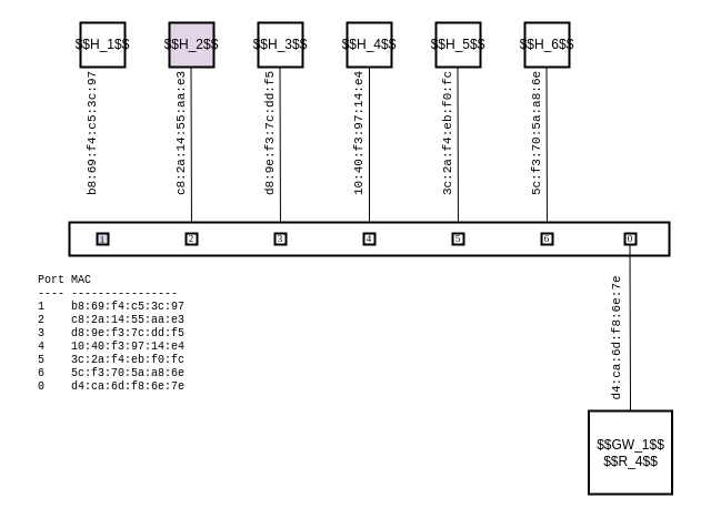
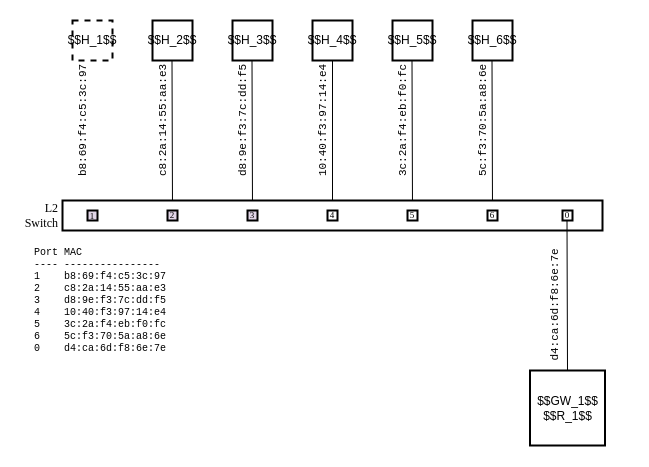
  <mxCell id="0" />
  <mxCell id="1" parent="0" />
- <mxCell id="2" value="$$H_1$$" style="whiteSpace=wrap;html=1;aspect=fixed;strokeWidth=2;" parent="1" vertex="1"><mxGeometry x="72" y="20" width="40" height="40" as="geometry" /></mxCell>
- <mxCell id="3" value="$$H_2$$" style="whiteSpace=wrap;html=1;aspect=fixed;strokeWidth=2;fillColor=#e1d5e7;" parent="1" vertex="1"><mxGeometry x="152" y="20" width="40" height="40" as="geometry" /></mxCell>
+ <mxCell id="2" value="$$H_1$$" style="whiteSpace=wrap;html=1;aspect=fixed;strokeWidth=2;dashed=1;" parent="1" vertex="1"><mxGeometry x="72" y="20" width="40" height="40" as="geometry" /></mxCell>
+ <mxCell id="3" value="$$H_2$$" style="whiteSpace=wrap;html=1;aspect=fixed;strokeWidth=2;" parent="1" vertex="1"><mxGeometry x="152" y="20" width="40" height="40" as="geometry" /></mxCell>
  <mxCell id="4" value="$$H_3$$" style="whiteSpace=wrap;html=1;aspect=fixed;strokeWidth=2;" parent="1" vertex="1"><mxGeometry x="232" y="20" width="40" height="40" as="geometry" /></mxCell>
  <mxCell id="5" value="$$H_4$$" style="whiteSpace=wrap;html=1;aspect=fixed;strokeWidth=2;" parent="1" vertex="1"><mxGeometry x="312" y="20" width="40" height="40" as="geometry" /></mxCell>
  <mxCell id="6" value="$$H_5$$" style="whiteSpace=wrap;html=1;aspect=fixed;strokeWidth=2;" parent="1" vertex="1"><mxGeometry x="392" y="20" width="40" height="40" as="geometry" /></mxCell>
  <mxCell id="7" value="$$H_6$$" style="whiteSpace=wrap;html=1;aspect=fixed;strokeWidth=2;" parent="1" vertex="1"><mxGeometry x="472" y="20" width="40" height="40" as="geometry" /></mxCell>
  <mxCell id="8" value="" style="endArrow=none;html=1;strokeWidth=1;entryX=0.5;entryY=1;entryDx=0;entryDy=0;exitX=0.5;exitY=0;exitDx=0;exitDy=0;" parent="1" source="22" edge="1"><mxGeometry width="50" height="50" relative="1" as="geometry"><mxPoint x="172" y="100" as="sourcePoint" /><mxPoint x="171.5" y="60" as="targetPoint" /></mxGeometry></mxCell>
  <mxCell id="9" value="" style="endArrow=none;html=1;strokeWidth=1;entryX=0.5;entryY=1;entryDx=0;entryDy=0;exitX=0.5;exitY=0;exitDx=0;exitDy=0;" parent="1" source="23" edge="1"><mxGeometry width="50" height="50" relative="1" as="geometry"><mxPoint x="252" y="100" as="sourcePoint" /><mxPoint x="251.5" y="60" as="targetPoint" /></mxGeometry></mxCell>
  <mxCell id="10" value="" style="endArrow=none;html=1;strokeWidth=1;entryX=0.5;entryY=1;entryDx=0;entryDy=0;exitX=0.5;exitY=0;exitDx=0;exitDy=0;" parent="1" source="24" edge="1"><mxGeometry width="50" height="50" relative="1" as="geometry"><mxPoint x="332.5" y="100" as="sourcePoint" /><mxPoint x="332" y="60" as="targetPoint" /></mxGeometry></mxCell>
  <mxCell id="11" value="" style="endArrow=none;html=1;strokeWidth=1;entryX=0.5;entryY=1;entryDx=0;entryDy=0;exitX=0.5;exitY=0;exitDx=0;exitDy=0;" parent="1" source="25" edge="1"><mxGeometry width="50" height="50" relative="1" as="geometry"><mxPoint x="412" y="100" as="sourcePoint" /><mxPoint x="411.5" y="60" as="targetPoint" /></mxGeometry></mxCell>
  <mxCell id="12" value="" style="endArrow=none;html=1;strokeWidth=1;entryX=0.5;entryY=1;entryDx=0;entryDy=0;exitX=0.5;exitY=0;exitDx=0;exitDy=0;" parent="1" source="26" edge="1"><mxGeometry width="50" height="50" relative="1" as="geometry"><mxPoint x="492" y="100" as="sourcePoint" /><mxPoint x="491.5" y="60" as="targetPoint" /></mxGeometry></mxCell>
  <mxCell id="13" value="&lt;p class=&quot;p1&quot; style=&quot;margin: 0px ; font-stretch: normal ; line-height: normal ; font-size: 11px&quot;&gt;&lt;span class=&quot;s1&quot; style=&quot;background-color: rgb(255 , 255 , 255)&quot;&gt;&lt;font face=&quot;Courier New&quot;&gt;b8:69:f4:c5:3c:97&lt;/font&gt;&lt;/span&gt;&lt;/p&gt;" style="text;html=1;strokeColor=none;fillColor=none;align=center;verticalAlign=middle;whiteSpace=wrap;rounded=0;rotation=-90;" parent="1" vertex="1"><mxGeometry x="62" y="110" width="40" height="20" as="geometry" /></mxCell>
  <mxCell id="14" value="&lt;p class=&quot;p1&quot; style=&quot;margin: 0px ; font-stretch: normal ; line-height: normal ; font-size: 11px&quot;&gt;&lt;span class=&quot;s1&quot; style=&quot;background-color: rgb(255 , 255 , 255)&quot;&gt;&lt;font face=&quot;Courier New&quot;&gt;c8:2a:14:55:aa:e3&lt;/font&gt;&lt;/span&gt;&lt;/p&gt;" style="text;html=1;strokeColor=none;fillColor=none;align=center;verticalAlign=middle;whiteSpace=wrap;rounded=0;rotation=-90;" parent="1" vertex="1"><mxGeometry x="142" y="110" width="40" height="20" as="geometry" /></mxCell>
  <mxCell id="15" value="&lt;p class=&quot;p1&quot; style=&quot;margin: 0px ; font-stretch: normal ; line-height: normal ; font-size: 11px&quot;&gt;&lt;span class=&quot;s1&quot; style=&quot;background-color: rgb(255 , 255 , 255)&quot;&gt;&lt;font face=&quot;Courier New&quot;&gt;d8:9e:f3:7c:dd:f5&lt;/font&gt;&lt;/span&gt;&lt;/p&gt;" style="text;html=1;strokeColor=none;fillColor=none;align=center;verticalAlign=middle;whiteSpace=wrap;rounded=0;rotation=-90;" parent="1" vertex="1"><mxGeometry x="222" y="110" width="40" height="20" as="geometry" /></mxCell>
  <mxCell id="16" value="&lt;p class=&quot;p1&quot; style=&quot;margin: 0px ; font-stretch: normal ; line-height: normal ; font-size: 11px&quot;&gt;&lt;span class=&quot;s1&quot; style=&quot;background-color: rgb(255 , 255 , 255)&quot;&gt;&lt;font face=&quot;Courier New&quot;&gt;10:40:f3:97:14:e4&lt;/font&gt;&lt;/span&gt;&lt;/p&gt;" style="text;html=1;strokeColor=none;fillColor=none;align=center;verticalAlign=middle;whiteSpace=wrap;rounded=0;rotation=-90;" parent="1" vertex="1"><mxGeometry x="302" y="110" width="40" height="20" as="geometry" /></mxCell>
  <mxCell id="17" value="&lt;p class=&quot;p1&quot; style=&quot;margin: 0px ; font-stretch: normal ; line-height: normal ; font-size: 11px&quot;&gt;&lt;span class=&quot;s1&quot; style=&quot;background-color: rgb(255 , 255 , 255)&quot;&gt;&lt;font face=&quot;Courier New&quot;&gt;3c:2a:f4:eb:f0:fc&lt;/font&gt;&lt;/span&gt;&lt;/p&gt;" style="text;html=1;strokeColor=none;fillColor=none;align=center;verticalAlign=middle;whiteSpace=wrap;rounded=0;rotation=-90;" parent="1" vertex="1"><mxGeometry x="382" y="110" width="40" height="20" as="geometry" /></mxCell>
  <mxCell id="18" value="&lt;p class=&quot;p1&quot; style=&quot;margin: 0px ; font-stretch: normal ; line-height: normal ; font-size: 11px&quot;&gt;&lt;span style=&quot;font-family: &amp;#34;courier new&amp;#34; ; background-color: rgb(255 , 255 , 255)&quot;&gt;5c:f3:70:5a:a8:6e&lt;/span&gt;&lt;/p&gt;" style="text;html=1;strokeColor=none;fillColor=none;align=center;verticalAlign=middle;whiteSpace=wrap;rounded=0;rotation=-90;" parent="1" vertex="1"><mxGeometry x="462" y="110" width="40" height="20" as="geometry" /></mxCell>
  <mxCell id="19" value="&lt;font style=&quot;font-size: 10px&quot;&gt;&lt;font style=&quot;font-size: 10px&quot;&gt;Port MAC&lt;br&gt;---- ----------------&lt;br&gt;1&amp;nbsp; &amp;nbsp;&amp;nbsp;&lt;/font&gt;&lt;span style=&quot;text-align: center&quot;&gt;b8:69:f4:c5:3c:97&lt;/span&gt;&lt;font style=&quot;font-size: 10px&quot;&gt;&lt;br&gt;2&amp;nbsp; &amp;nbsp;&amp;nbsp;&lt;/font&gt;&lt;span style=&quot;text-align: center&quot;&gt;c8:2a:14:55:aa:e3&lt;/span&gt;&lt;font style=&quot;font-size: 10px&quot;&gt;&lt;br&gt;3&amp;nbsp; &amp;nbsp;&amp;nbsp;&lt;/font&gt;&lt;span style=&quot;text-align: center&quot;&gt;d8:9e:f3:7c:dd:f5&lt;/span&gt;&lt;font style=&quot;font-size: 10px&quot;&gt;&lt;br&gt;4&amp;nbsp; &amp;nbsp;&amp;nbsp;&lt;/font&gt;&lt;span style=&quot;text-align: center&quot;&gt;10:40:f3:97:14:e4&lt;/span&gt;&lt;font style=&quot;font-size: 10px&quot;&gt;&lt;br&gt;5&amp;nbsp; &amp;nbsp;&amp;nbsp;&lt;/font&gt;&lt;span style=&quot;text-align: center&quot;&gt;3c:2a:f4:eb:f0:fc&lt;/span&gt;&lt;font style=&quot;font-size: 10px&quot;&gt;&lt;br&gt;6&amp;nbsp; &amp;nbsp;&amp;nbsp;&lt;/font&gt;&lt;span style=&quot;text-align: center&quot;&gt;5c:f3:70:5a:a8:6e&lt;br&gt;&lt;/span&gt;&lt;font style=&quot;font-size: 10px&quot;&gt;0&amp;nbsp; &amp;nbsp;&amp;nbsp;&lt;/font&gt;&lt;span style=&quot;text-align: center&quot;&gt;d4:ca:6d:f8:6e:7e&lt;br&gt;&lt;/span&gt;&lt;/font&gt;" style="text;html=1;strokeColor=none;fillColor=none;align=left;verticalAlign=middle;whiteSpace=wrap;rounded=0;fontFamily=Courier New;fontSize=9;labelBackgroundColor=#ffffff;" parent="1" vertex="1"><mxGeometry x="32" y="290" width="270" height="20" as="geometry" /></mxCell>
  <mxCell id="20" value="" style="rounded=0;whiteSpace=wrap;html=1;strokeWidth=2;" parent="1" vertex="1"><mxGeometry x="62" y="200" width="540" height="30" as="geometry" /></mxCell>
  <mxCell id="21" value="&lt;font style=&quot;font-size: 9px&quot; face=&quot;Verdana&quot;&gt;1&lt;/font&gt;" style="whiteSpace=wrap;html=1;aspect=fixed;strokeWidth=2;fillColor=#e1d5e7;" parent="1" vertex="1"><mxGeometry x="87" y="210" width="10" height="10" as="geometry" /></mxCell>
- <mxCell id="22" value="2" style="whiteSpace=wrap;html=1;aspect=fixed;strokeWidth=2;fontFamily=Verdana;fontSize=9;" parent="1" vertex="1"><mxGeometry x="167" y="210" width="10" height="10" as="geometry" /></mxCell>
- <mxCell id="23" value="3" style="whiteSpace=wrap;html=1;aspect=fixed;strokeWidth=2;fontFamily=Verdana;fontSize=9;" parent="1" vertex="1"><mxGeometry x="247" y="210" width="10" height="10" as="geometry" /></mxCell>
+ <mxCell id="22" value="2" style="whiteSpace=wrap;html=1;aspect=fixed;strokeWidth=2;fontFamily=Verdana;fontSize=9;fillColor=#e1d5e7;" parent="1" vertex="1"><mxGeometry x="167" y="210" width="10" height="10" as="geometry" /></mxCell>
+ <mxCell id="23" value="3" style="whiteSpace=wrap;html=1;aspect=fixed;strokeWidth=2;fontFamily=Verdana;fontSize=9;fillColor=#e1d5e7;" parent="1" vertex="1"><mxGeometry x="247" y="210" width="10" height="10" as="geometry" /></mxCell>
  <mxCell id="24" value="4" style="whiteSpace=wrap;html=1;aspect=fixed;strokeWidth=2;fontFamily=Verdana;fontSize=9;" parent="1" vertex="1"><mxGeometry x="327" y="210" width="10" height="10" as="geometry" /></mxCell>
  <mxCell id="25" value="5" style="whiteSpace=wrap;html=1;aspect=fixed;strokeWidth=2;fontFamily=Verdana;fontSize=9;" parent="1" vertex="1"><mxGeometry x="407" y="210" width="10" height="10" as="geometry" /></mxCell>
  <mxCell id="26" value="6" style="whiteSpace=wrap;html=1;aspect=fixed;strokeWidth=2;fontFamily=Verdana;fontSize=9;" parent="1" vertex="1"><mxGeometry x="487" y="210" width="10" height="10" as="geometry" /></mxCell>
+ <mxCell id="27" value="&lt;font face=&quot;Verdana&quot;&gt;L2&lt;br&gt;&lt;div style=&quot;&quot;&gt;&lt;span&gt;Switch&lt;/span&gt;&lt;/div&gt;&lt;/font&gt;" style="text;html=1;strokeColor=none;fillColor=none;align=right;verticalAlign=middle;whiteSpace=wrap;rounded=0;" parent="1" vertex="1"><mxGeometry x="20" y="205" width="40" height="20" as="geometry" /></mxCell>
  <mxCell id="28" value="0" style="whiteSpace=wrap;html=1;aspect=fixed;strokeWidth=2;fontFamily=Verdana;fontSize=9;" parent="1" vertex="1"><mxGeometry x="562" y="210" width="10" height="10" as="geometry" /></mxCell>
- <mxCell id="29" value="$$GW_1$$&lt;br&gt;$$R_4$$" style="whiteSpace=wrap;html=1;aspect=fixed;strokeWidth=2;" parent="1" vertex="1"><mxGeometry x="529.5" y="370" width="75" height="75" as="geometry" /></mxCell>
+ <mxCell id="29" value="$$GW_1$$&lt;br&gt;$$R_1$$" style="whiteSpace=wrap;html=1;aspect=fixed;strokeWidth=2;" parent="1" vertex="1"><mxGeometry x="529.5" y="370" width="75" height="75" as="geometry" /></mxCell>
  <mxCell id="30" value="" style="endArrow=none;html=1;strokeWidth=1;entryX=0.5;entryY=1;entryDx=0;entryDy=0;exitX=0.5;exitY=0;exitDx=0;exitDy=0;" parent="1" edge="1"><mxGeometry width="50" height="50" relative="1" as="geometry"><mxPoint x="567" y="370" as="sourcePoint" /><mxPoint x="566.5" y="220" as="targetPoint" /></mxGeometry></mxCell>
  <mxCell id="31" value="&lt;p class=&quot;p1&quot; style=&quot;font-family: &amp;#34;helvetica&amp;#34; ; margin: 0px ; font-stretch: normal ; line-height: normal ; font-size: 11px&quot;&gt;&lt;span class=&quot;s1&quot; style=&quot;background-color: rgb(255 , 255 , 255)&quot;&gt;&lt;font face=&quot;Courier New&quot;&gt;d4:ca:6d:f8:6e:7e&lt;/font&gt;&lt;/span&gt;&lt;/p&gt;&lt;div&gt;&lt;span class=&quot;s1&quot; style=&quot;background-color: rgb(255 , 255 , 255)&quot;&gt;&lt;font face=&quot;Courier New&quot;&gt;&lt;br&gt;&lt;/font&gt;&lt;/span&gt;&lt;/div&gt;" style="text;html=1;align=center;verticalAlign=middle;resizable=0;points=[];autosize=1;fontSize=12;fontFamily=Verdana;rotation=-90;" parent="1" vertex="1"><mxGeometry x="497" y="290" width="130" height="30" as="geometry" /></mxCell>
